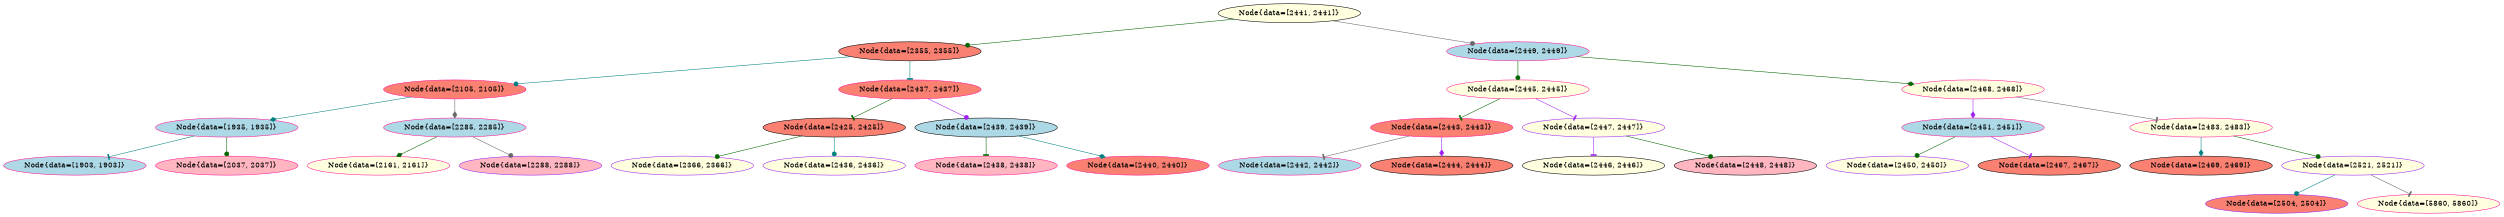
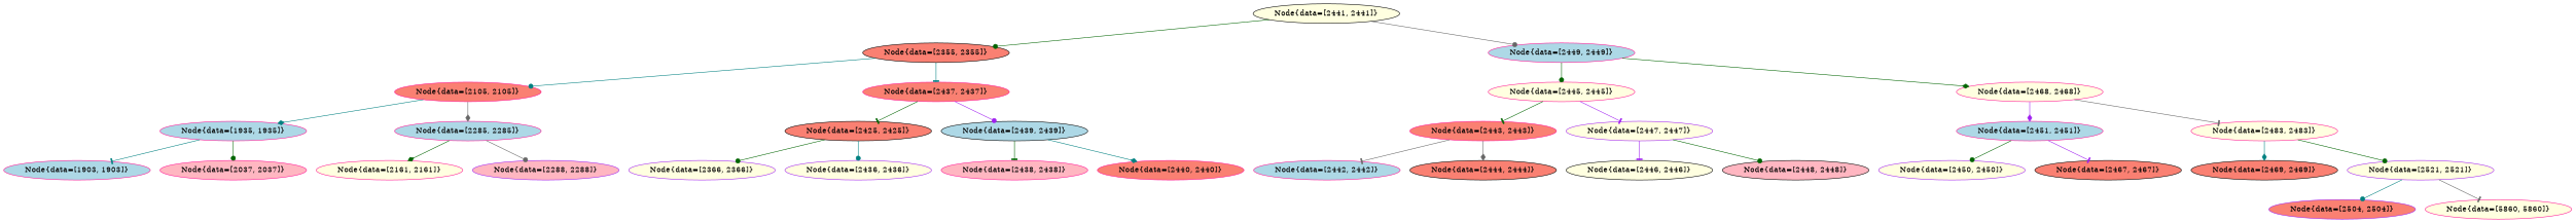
  digraph {
    node [color=deeppink fillcolor=lightyellow style=filled]
    edge [arrowhead=dot color=darkgreen]
    n1 [color=black label="Node{data=[2441, 2441]}"]
    n2 [color=black fillcolor=salmon label="Node{data=[2355, 2355]}"]
    n3 [fillcolor=lightblue label="Node{data=[2449, 2449]}"]
    n4 [fillcolor=salmon label="Node{data=[2105, 2105]}"]
    n5 [fillcolor=salmon label="Node{data=[2437, 2437]}"]
    n6 [label="Node{data=[2445, 2445]}"]
    n7 [label="Node{data=[2468, 2468]}"]
    n8 [fillcolor=lightblue label="Node{data=[1935, 1935]}"]
    n9 [fillcolor=lightblue label="Node{data=[2285, 2285]}"]
    n10 [color=black fillcolor=salmon label="Node{data=[2425, 2425]}"]
    n11 [color=black fillcolor=lightblue label="Node{data=[2439, 2439]}"]
    n12 [fillcolor=lightblue label="Node{data=[1903, 1903]}"]
    n13 [fillcolor=lightpink label="Node{data=[2037, 2037]}"]
    n14 [label="Node{data=[2161, 2161]}"]
    n15 [color=purple fillcolor=lightpink label="Node{data=[2288, 2288]}"]
    n16 [color=purple label="Node{data=[2366, 2366]}"]
    n17 [color=purple label="Node{data=[2436, 2436]}"]
    n18 [fillcolor=lightpink label="Node{data=[2438, 2438]}"]
    n19 [fillcolor=salmon label="Node{data=[2440, 2440]}"]
    n20 [fillcolor=salmon label="Node{data=[2443, 2443]}"]
    n21 [color=purple label="Node{data=[2447, 2447]}"]
    n22 [fillcolor=lightblue label="Node{data=[2451, 2451]}"]
    n23 [label="Node{data=[2483, 2483]}"]
    n24 [fillcolor=lightblue label="Node{data=[2442, 2442]}"]
    n25 [color=black fillcolor=salmon label="Node{data=[2444, 2444]}"]
    n26 [color=black label="Node{data=[2446, 2446]}"]
    n27 [color=black fillcolor=lightpink label="Node{data=[2448, 2448]}"]
    n28 [color=purple label="Node{data=[2450, 2450]}"]
    n29 [color=black fillcolor=salmon label="Node{data=[2467, 2467]}"]
    n30 [color=black fillcolor=salmon label="Node{data=[2469, 2469]}"]
    n31 [color=purple label="Node{data=[2521, 2521]}"]
    n32 [color=purple fillcolor=salmon label="Node{data=[2504, 2504]}"]
    n33 [label="Node{data=[5860, 5860]}"]
    n1 -> n2
    n1 -> n3 [color=gray40]
    n2 -> n4 [color=teal]
    n2 -> n5 [arrowhead=tee color=teal]
    n3 -> n6
    n3 -> n7 [arrowhead=diamond]
    n4 -> n8 [arrowhead=diamond color=teal]
    n4 -> n9 [arrowhead=diamond color=gray40]
    n5 -> n10 [arrowhead=tee]
    n5 -> n11 [color=purple]
    n6 -> n20 [arrowhead=tee]
    n6 -> n21 [arrowhead=tee color=purple]
    n7 -> n22 [arrowhead=diamond color=purple]
    n7 -> n23 [arrowhead=tee color=gray40]
    n8 -> n12 [arrowhead=tee color=teal]
    n8 -> n13
    n9 -> n14 [arrowhead=diamond]
    n9 -> n15 [color=gray40]
    n10 -> n16
    n10 -> n17 [color=teal]
    n11 -> n18 [arrowhead=tee]
    n11 -> n19 [arrowhead=diamond color=teal]
    n20 -> n24 [arrowhead=tee color=gray40]
-   n20 -> n25 [arrowhead=diamond color=purple]
+   n20 -> n25 [arrowhead=diamond color=gray40]
    n21 -> n26 [arrowhead=tee color=purple]
    n21 -> n27
    n22 -> n28
    n22 -> n29 [arrowhead=tee color=purple]
    n23 -> n30 [arrowhead=diamond color=teal]
    n23 -> n31
    n31 -> n32 [color=teal]
    n31 -> n33 [arrowhead=tee color=gray40]
  }
